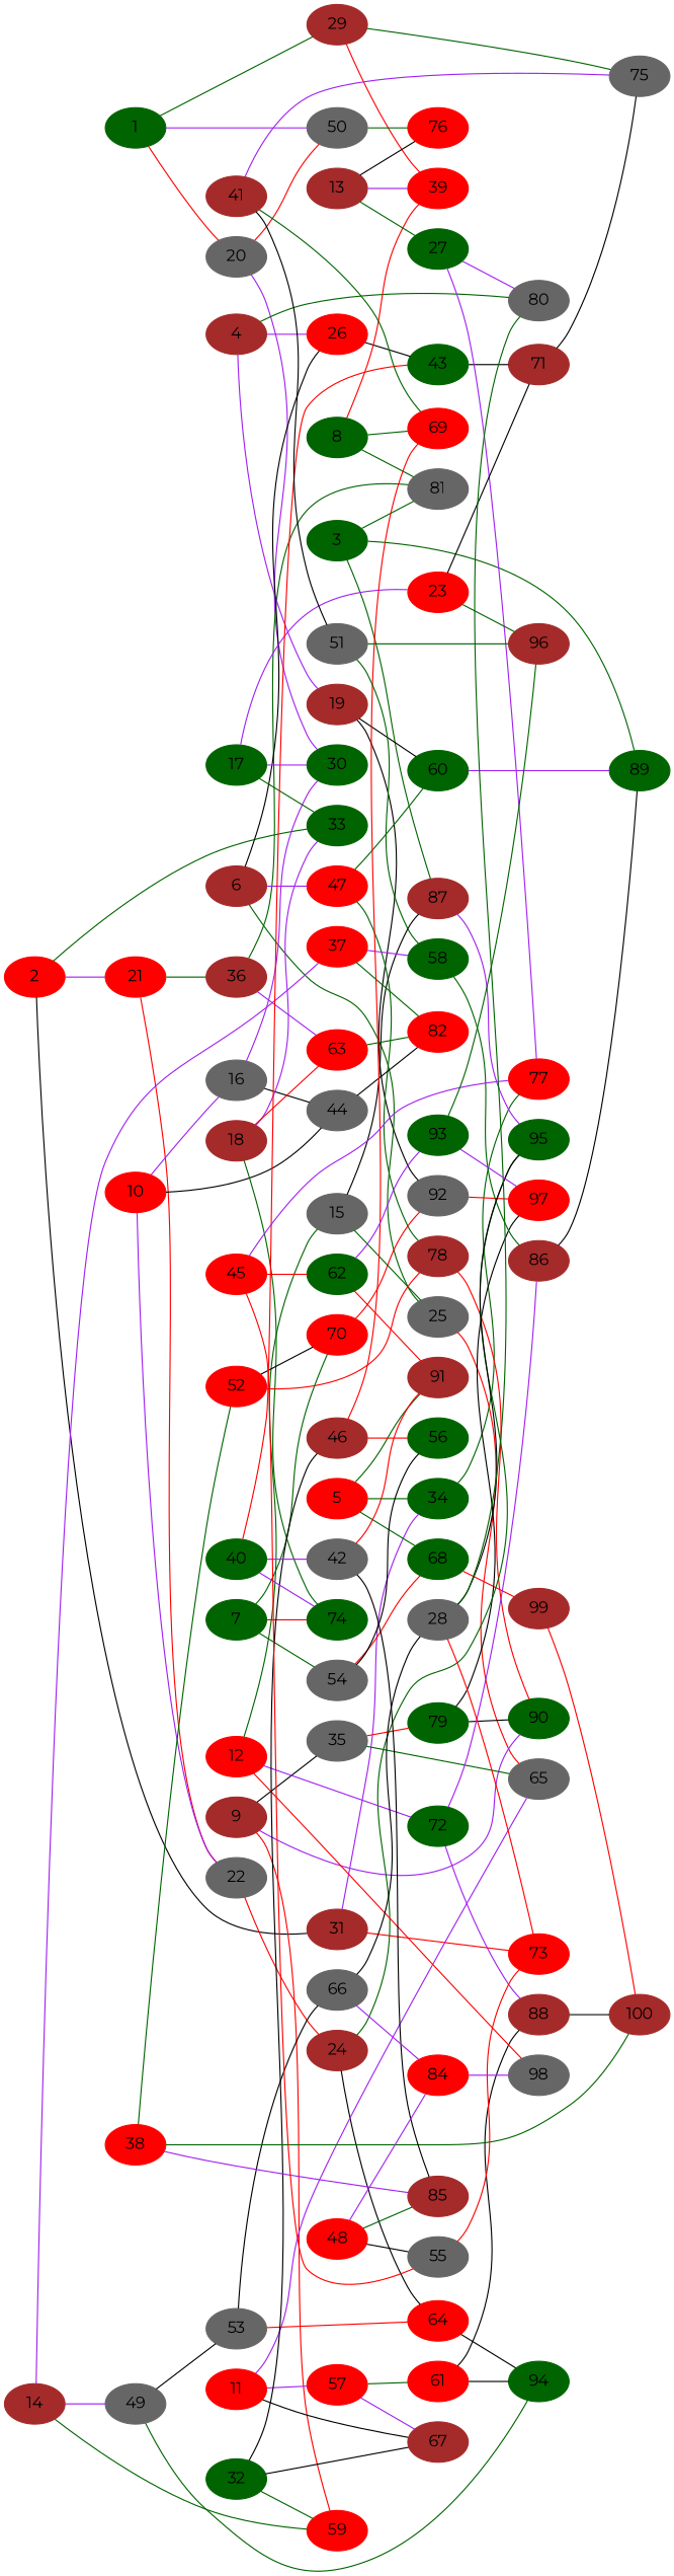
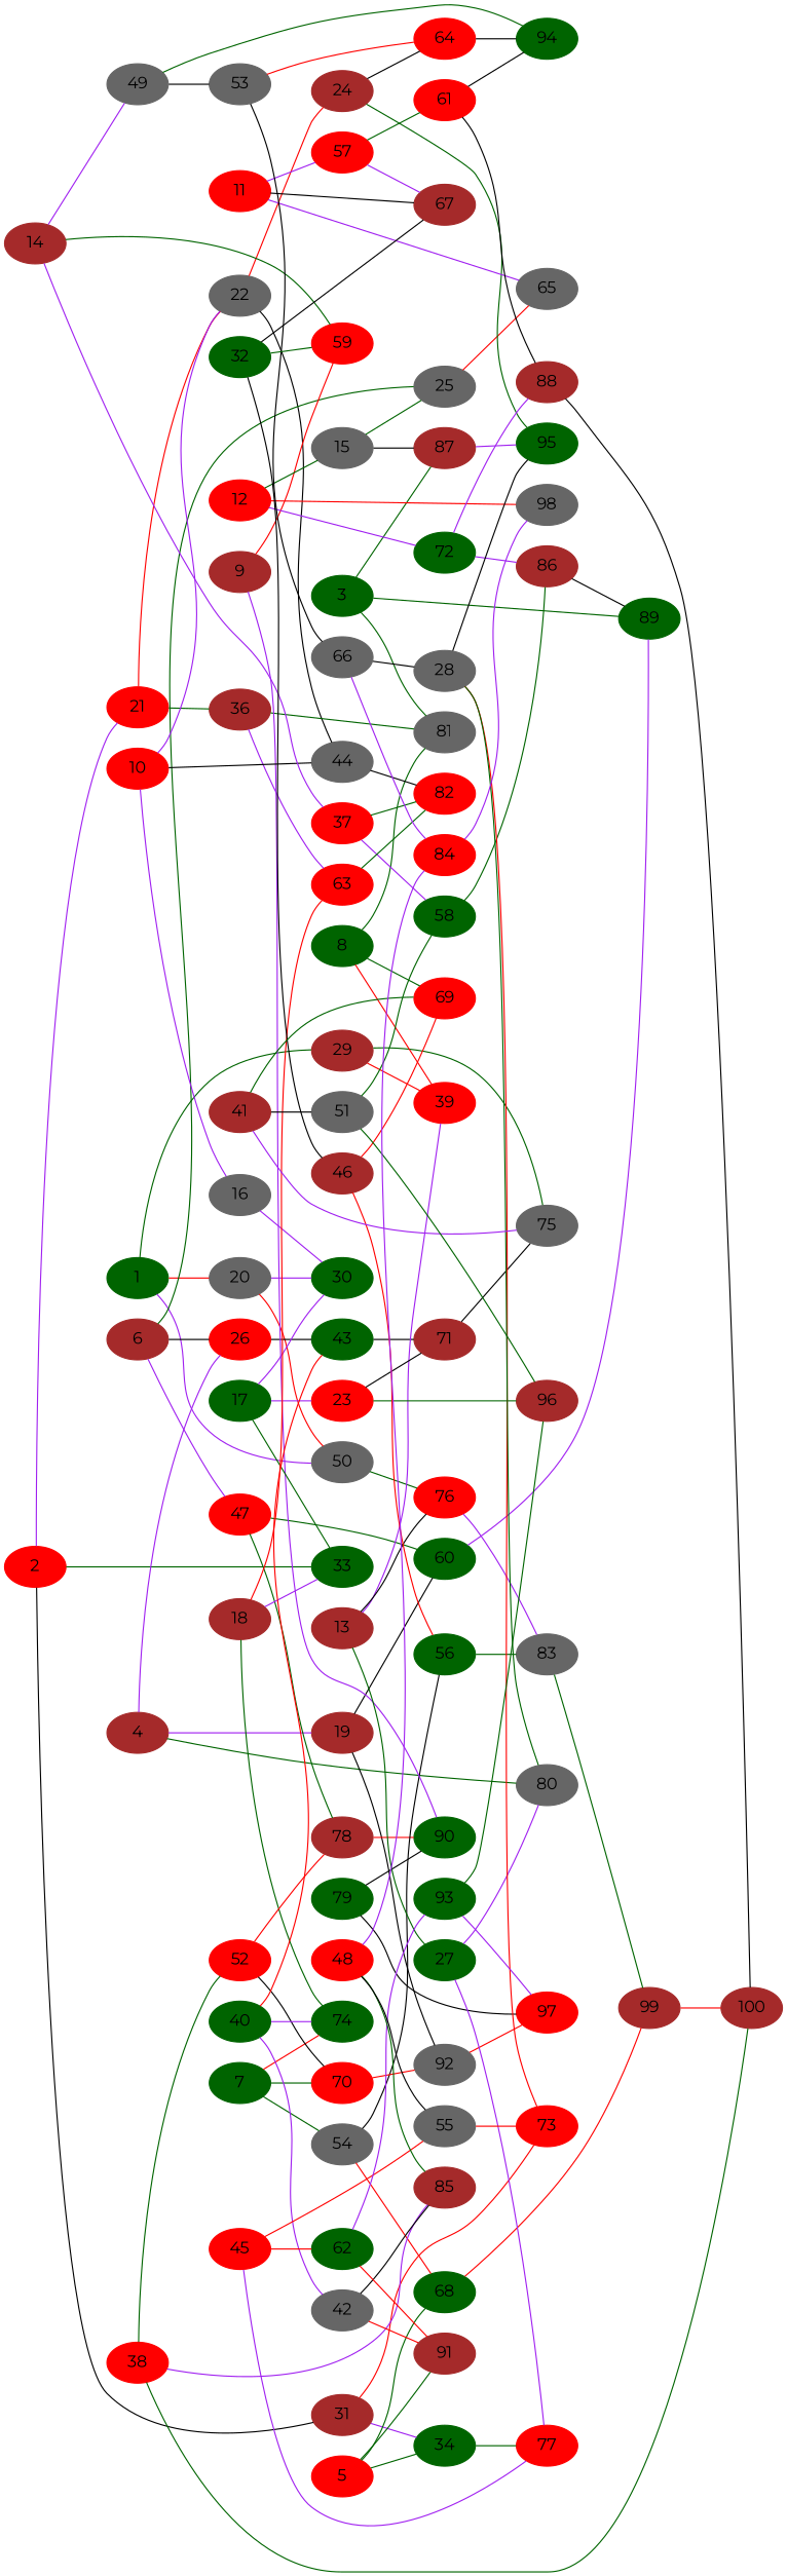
  graph {
    fontname=Montserrat
    rankdir=LR
    node [color=red fontname=Montserrat style=filled]
    edge [color=darkgreen fontname=Montserrat]
    1 [color=darkgreen]
    20 [color=gray40]
    29 [color=brown]
    50 [color=gray40]
    30 [color=darkgreen]
    39
    75 [color=gray40]
    76
    2
    21
    31 [color=brown]
    33 [color=darkgreen]
    22 [color=gray40]
    36 [color=brown]
    34 [color=darkgreen]
    73
    3 [color=darkgreen]
    81 [color=gray40]
    87 [color=brown]
    89 [color=darkgreen]
    95 [color=darkgreen]
    4 [color=brown]
    19 [color=brown]
    26
    80 [color=gray40]
    60 [color=darkgreen]
    92 [color=gray40]
    43 [color=darkgreen]
    5
    68 [color=darkgreen]
    91 [color=brown]
    77
    99 [color=brown]
    6 [color=brown]
    25 [color=gray40]
    47
    65 [color=gray40]
    78 [color=brown]
    7 [color=darkgreen]
    54 [color=gray40]
    70
    74 [color=darkgreen]
    56 [color=darkgreen]
    8 [color=darkgreen]
    69
    9 [color=brown]
-   35 [color=gray40]
    59
    90 [color=darkgreen]
    79 [color=darkgreen]
    16 [color=gray40]
    10
    44 [color=gray40]
    24 [color=brown]
    82
    11
    57
    67 [color=brown]
    61
    15 [color=gray40]
    12
    72 [color=darkgreen]
    98 [color=gray40]
    86 [color=brown]
    88 [color=brown]
    13 [color=brown]
    27 [color=darkgreen]
+   83 [color=gray40]
    14 [color=brown]
    37
    49 [color=gray40]
    58 [color=darkgreen]
    53 [color=gray40]
    94 [color=darkgreen]
    17 [color=darkgreen]
    23
    71 [color=brown]
    96 [color=brown]
    18 [color=brown]
    63
    97
    64
    28 [color=gray40]
    32 [color=darkgreen]
    46 [color=brown]
    38
    52
    85 [color=brown]
    100 [color=brown]
    40 [color=darkgreen]
    42 [color=gray40]
    41 [color=brown]
    51 [color=gray40]
    45
    55 [color=gray40]
    62 [color=darkgreen]
    93 [color=darkgreen]
    48
    84
    66 [color=gray40]
    1 -- 20 [color=red]
    1 -- 29
    1 -- 50 [color=purple]
    20 -- 50 [color=red]
    20 -- 30 [color=purple]
    29 -- 39 [color=red]
    29 -- 75
    50 -- 76
+   76 -- 83 [color=purple]
    2 -- 21 [color=purple]
    2 -- 31 [color=black]
    2 -- 33
    21 -- 22 [color=red]
    21 -- 36
    31 -- 34 [color=purple]
    31 -- 73 [color=red]
    22 -- 24 [color=red]
    36 -- 81
    36 -- 63 [color=purple]
    34 -- 77
    3 -- 81
    3 -- 87
    3 -- 89
    87 -- 95 [color=purple]
    4 -- 19 [color=purple]
    4 -- 26 [color=purple]
    4 -- 80
    19 -- 60 [color=black]
    19 -- 92 [color=black]
    26 -- 43 [color=black]
    60 -- 89 [color=purple]
    92 -- 97 [color=red]
    43 -- 71 [color=black]
    5 -- 34
    5 -- 68
    5 -- 91
    68 -- 99 [color=red]
    99 -- 100 [color=red]
    6 -- 26 [color=black]
    6 -- 25
    6 -- 47 [color=purple]
    25 -- 65 [color=red]
    47 -- 60
    47 -- 78
    78 -- 90 [color=red]
    7 -- 54
    7 -- 70
    7 -- 74 [color=red]
    54 -- 68 [color=red]
    54 -- 56 [color=black]
    70 -- 92 [color=red]
+   56 -- 83
    8 -- 39 [color=red]
    8 -- 81
    8 -- 69
-   9 -- 35 [color=black]
    9 -- 59 [color=red]
    9 -- 90 [color=purple]
-   35 -- 65
-   35 -- 79 [color=red]
    79 -- 90 [color=black]
    79 -- 97 [color=black]
    16 -- 30 [color=purple]
-   16 -- 44 [color=black]
+   22 -- 44 [color=black]
    10 -- 22 [color=purple]
    10 -- 16 [color=purple]
    10 -- 44 [color=black]
    44 -- 82 [color=black]
    24 -- 95
    24 -- 64 [color=black]
    11 -- 65 [color=purple]
    11 -- 57 [color=purple]
    11 -- 67 [color=black]
    57 -- 67 [color=purple]
    57 -- 61
    61 -- 88 [color=black]
    61 -- 94 [color=black]
    15 -- 87 [color=black]
    15 -- 25
    12 -- 15
    12 -- 72 [color=purple]
    12 -- 98 [color=red]
    72 -- 86 [color=purple]
    72 -- 88 [color=purple]
    86 -- 89 [color=black]
    88 -- 100 [color=black]
    13 -- 39 [color=purple]
    13 -- 76 [color=black]
    13 -- 27
    27 -- 80 [color=purple]
    27 -- 77 [color=purple]
+   83 -- 99
    14 -- 59
    14 -- 37 [color=purple]
    14 -- 49 [color=purple]
    37 -- 82
    37 -- 58 [color=purple]
    49 -- 53 [color=black]
    49 -- 94
    58 -- 86
    53 -- 64 [color=red]
    53 -- 66 [color=black]
    17 -- 30 [color=purple]
    17 -- 33
    17 -- 23 [color=purple]
    23 -- 71 [color=black]
    23 -- 96
    71 -- 75 [color=black]
    18 -- 33 [color=purple]
    18 -- 74
    18 -- 63 [color=red]
    63 -- 82
    64 -- 94 [color=black]
    28 -- 73 [color=red]
    28 -- 95 [color=black]
    28 -- 80
    32 -- 59
    32 -- 67 [color=black]
    32 -- 46 [color=black]
    46 -- 56 [color=red]
    46 -- 69 [color=red]
    38 -- 52
    38 -- 85 [color=purple]
    38 -- 100
    52 -- 78 [color=red]
    52 -- 70 [color=black]
    40 -- 43 [color=red]
    40 -- 74 [color=purple]
    40 -- 42 [color=purple]
    42 -- 91 [color=red]
    42 -- 85 [color=black]
    41 -- 75 [color=purple]
    41 -- 69
    41 -- 51 [color=black]
    51 -- 58
    51 -- 96
    45 -- 77 [color=purple]
    45 -- 55 [color=red]
    45 -- 62 [color=red]
    55 -- 73 [color=red]
    62 -- 91 [color=red]
    62 -- 93 [color=purple]
    93 -- 96
    93 -- 97 [color=purple]
    48 -- 85
    48 -- 55 [color=black]
    48 -- 84 [color=purple]
    84 -- 98 [color=purple]
    66 -- 28 [color=black]
    66 -- 84 [color=purple]
  }
